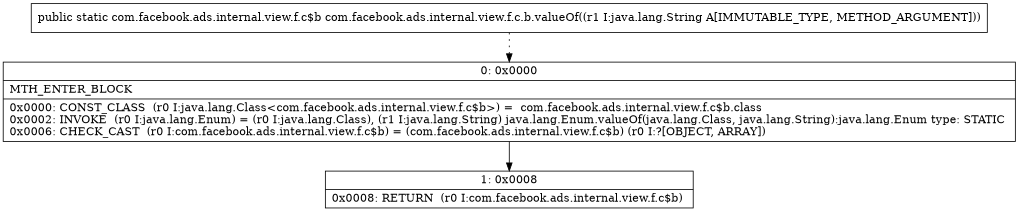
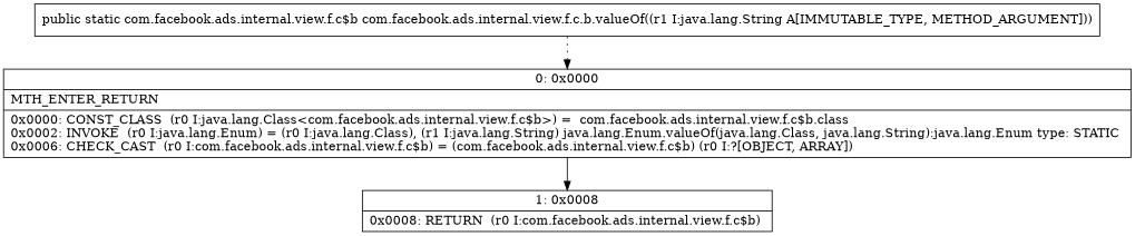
  digraph {
    node [shape=record]
-   n1 [label="{0\:\ 0x0000|MTH_ENTER_BLOCK\l|0x0000: CONST_CLASS  (r0 I:java.lang.Class\<com.facebook.ads.internal.view.f.c$b\>) =  com.facebook.ads.internal.view.f.c$b.class \l0x0002: INVOKE  (r0 I:java.lang.Enum) = (r0 I:java.lang.Class), (r1 I:java.lang.String) java.lang.Enum.valueOf(java.lang.Class, java.lang.String):java.lang.Enum type: STATIC \l0x0006: CHECK_CAST  (r0 I:com.facebook.ads.internal.view.f.c$b) = (com.facebook.ads.internal.view.f.c$b) (r0 I:?[OBJECT, ARRAY]) \l}"]
+   n1 [label="{0\:\ 0x0000|MTH_ENTER_RETURN\l|0x0000: CONST_CLASS  (r0 I:java.lang.Class\<com.facebook.ads.internal.view.f.c$b\>) =  com.facebook.ads.internal.view.f.c$b.class \l0x0002: INVOKE  (r0 I:java.lang.Enum) = (r0 I:java.lang.Class), (r1 I:java.lang.String) java.lang.Enum.valueOf(java.lang.Class, java.lang.String):java.lang.Enum type: STATIC \l0x0006: CHECK_CAST  (r0 I:com.facebook.ads.internal.view.f.c$b) = (com.facebook.ads.internal.view.f.c$b) (r0 I:?[OBJECT, ARRAY]) \l}"]
    n2 [label="{1\:\ 0x0008|0x0008: RETURN  (r0 I:com.facebook.ads.internal.view.f.c$b) \l}"]
    n3 [label="{public static com.facebook.ads.internal.view.f.c$b com.facebook.ads.internal.view.f.c.b.valueOf((r1 I:java.lang.String A[IMMUTABLE_TYPE, METHOD_ARGUMENT])) }"]
    n1 -> n2 [style=solid]
    n3 -> n1 [style=dotted]
  }
